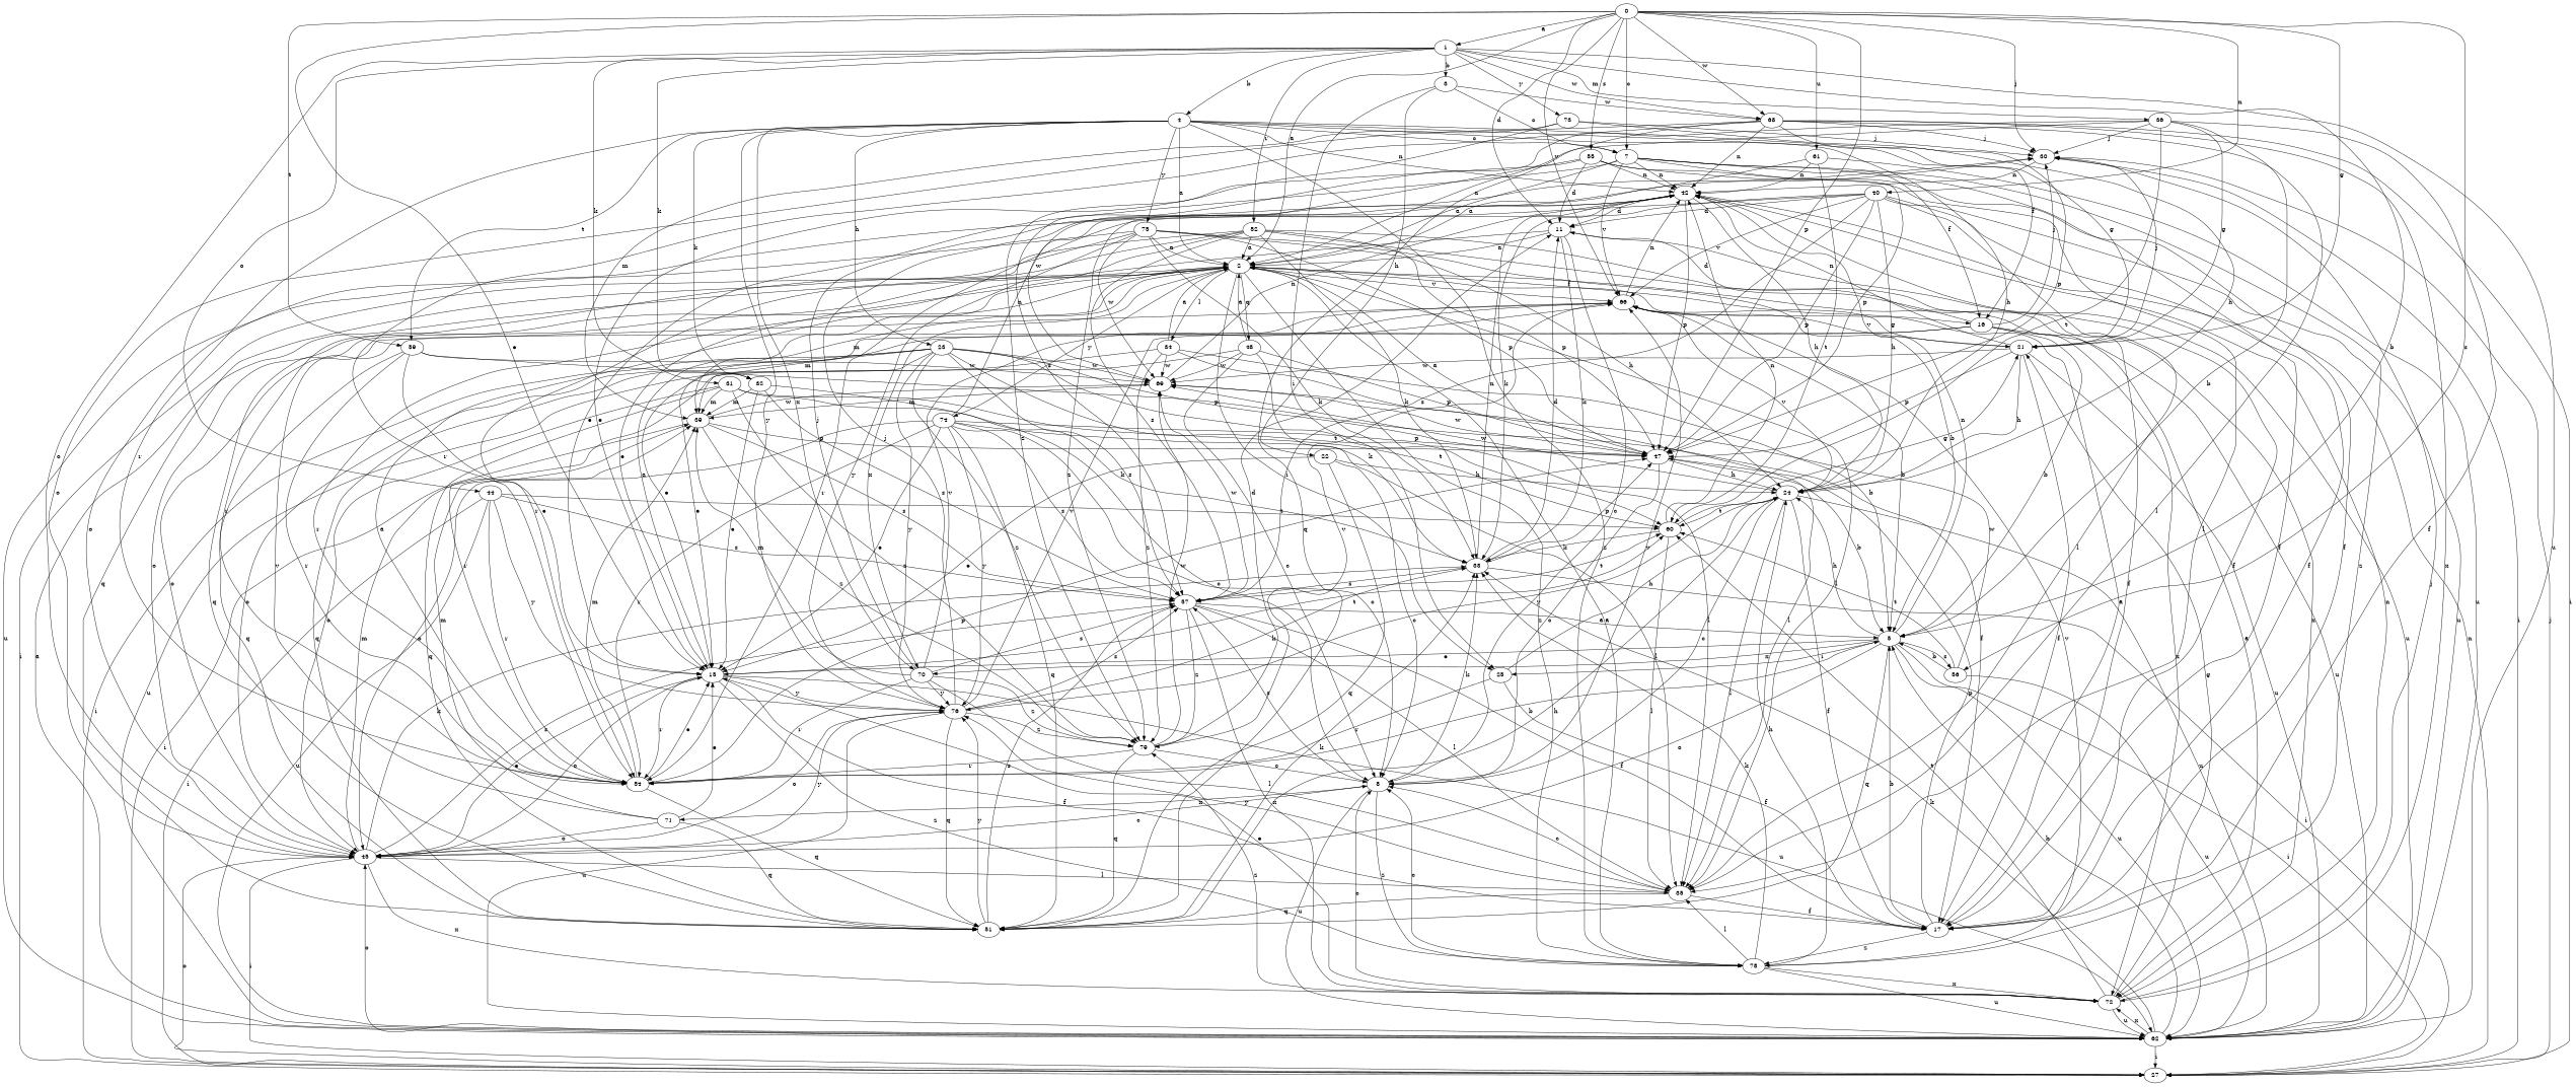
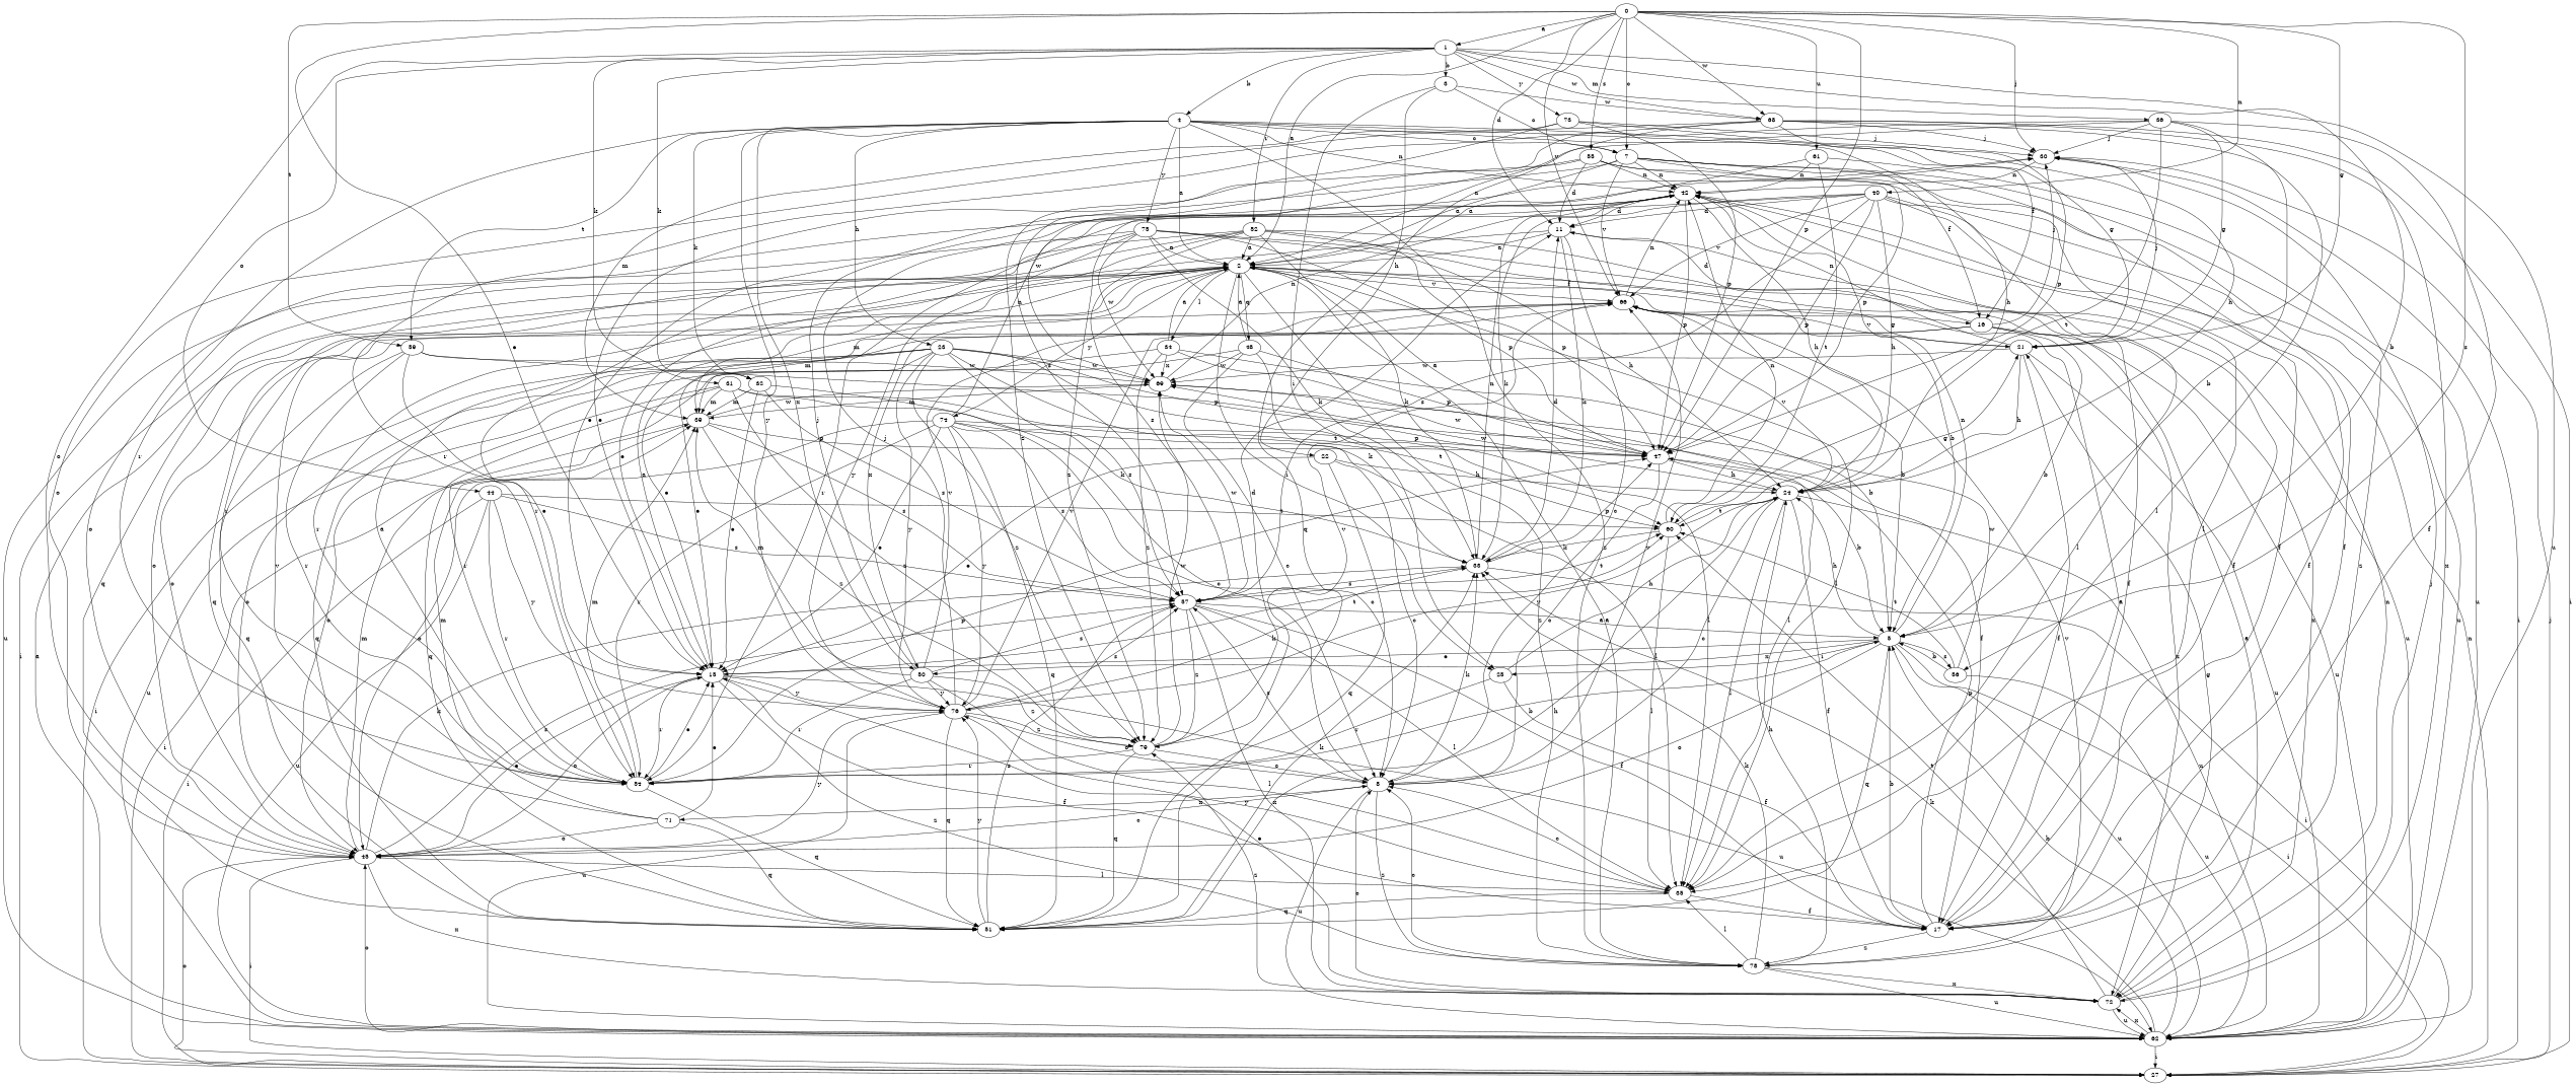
  strict digraph {
    0
    1
    2
    7
    11
    15
    21
    30
    40
    47
    55
    56
    59
    61
    66
    68
    3
    4
    5
    31
    32
    36
    44
    45
    52
    62
    73
    16
    25
    34
    35
    39
    48
    51
    54
-   70
+   70 [label=50]
    74
    78
    72
    42
    17
    8
    33
    76
    60
    24
    69
    27
    57
    22
    23
    75
    79
    71
    0 -> 1 [label=a]
    0 -> 2 [label=a]
    0 -> 7 [label=c]
    0 -> 11 [label=d]
    0 -> 15 [label=e]
    0 -> 21 [label=g]
    0 -> 30 [label=j]
    0 -> 40 [label=n]
    0 -> 47 [label=p]
    0 -> 55 [label=s]
    0 -> 56 [label=s]
    0 -> 59 [label=t]
    0 -> 61 [label=u]
    0 -> 66 [label=v]
    0 -> 68 [label=w]
    1 -> 68 [label=w]
    1 -> 3 [label=b]
    1 -> 4 [label=b]
    1 -> 5 [label=b]
    1 -> 31 [label=k]
    1 -> 32 [label=k]
    1 -> 36 [label=m]
    1 -> 44 [label=o]
    1 -> 45 [label=o]
    1 -> 52 [label=r]
    1 -> 62 [label=u]
    1 -> 73 [label=y]
    2 -> 66 [label=v]
    2 -> 45 [label=o]
    2 -> 16 [label=f]
    2 -> 25 [label=i]
    2 -> 34 [label=l]
    2 -> 35 [label=l]
    2 -> 39 [label=m]
    2 -> 48 [label=q]
    2 -> 51 [label=q]
    2 -> 54 [label=r]
    2 -> 70 [label=x]
    2 -> 74 [label=y]
    2 -> 78 [label=z]
    2 -> 72 [label=a]
    7 -> 2 [label=a]
    7 -> 15 [label=e]
    7 -> 47 [label=p]
    7 -> 66 [label=v]
    7 -> 16 [label=f]
    7 -> 78 [label=z]
    7 -> 42 [label=n]
    7 -> 17 [label=f]
    11 -> 2 [label=a]
    11 -> 62 [label=u]
    11 -> 54 [label=r]
    11 -> 8 [label=c]
    11 -> 33 [label=k]
    15 -> 2 [label=a]
    15 -> 45 [label=o]
    15 -> 62 [label=u]
    15 -> 54 [label=r]
    15 -> 78 [label=z]
    15 -> 17 [label=f]
    15 -> 76 [label=y]
    15 -> 60 [label=t]
    21 -> 30 [label=j]
-   21 -> 47 [label=p]
+   73 -> 47 [label=p]
    21 -> 66 [label=v]
    21 -> 62 [label=u]
    21 -> 42 [label=n]
    21 -> 17 [label=f]
    21 -> 24 [label=h]
    21 -> 69 [label=w]
    30 -> 42 [label=n]
    30 -> 27 [label=i]
    40 -> 11 [label=d]
    40 -> 47 [label=p]
    40 -> 66 [label=v]
    40 -> 45 [label=o]
    40 -> 62 [label=u]
    40 -> 35 [label=l]
    40 -> 54 [label=r]
    40 -> 17 [label=f]
    40 -> 24 [label=h]
    40 -> 57 [label=s]
    47 -> 2 [label=a]
    47 -> 5 [label=b]
    47 -> 8 [label=c]
    47 -> 24 [label=h]
    47 -> 69 [label=w]
    55 -> 11 [label=d]
    55 -> 15 [label=e]
    55 -> 35 [label=l]
    55 -> 42 [label=n]
    55 -> 17 [label=f]
    55 -> 69 [label=w]
    56 -> 5 [label=b]
    56 -> 62 [label=u]
    56 -> 60 [label=t]
    56 -> 69 [label=w]
    59 -> 15 [label=e]
    59 -> 51 [label=q]
    59 -> 54 [label=r]
    59 -> 17 [label=f]
    59 -> 69 [label=w]
    61 -> 2 [label=a]
    61 -> 62 [label=u]
    61 -> 42 [label=n]
    61 -> 60 [label=t]
    66 -> 21 [label=g]
    66 -> 5 [label=b]
    66 -> 45 [label=o]
    66 -> 42 [label=n]
    68 -> 30 [label=j]
    68 -> 47 [label=p]
    68 -> 45 [label=o]
    68 -> 35 [label=l]
    68 -> 51 [label=q]
    68 -> 54 [label=r]
    68 -> 72 [label=x]
-   68 -> 42 [label=n]
    68 -> 27 [label=i]
    3 -> 7 [label=c]
    3 -> 68 [label=w]
    3 -> 25 [label=i]
    3 -> 22 [label=h]
    4 -> 2 [label=a]
    4 -> 7 [label=c]
    4 -> 21 [label=g]
    4 -> 59 [label=t]
    4 -> 32 [label=k]
    4 -> 16 [label=f]
    4 -> 54 [label=r]
    4 -> 70 [label=x]
    4 -> 78 [label=z]
    4 -> 42 [label=n]
    4 -> 76 [label=y]
    4 -> 24 [label=h]
    4 -> 23 [label=h]
    4 -> 75 [label=y]
    5 -> 15 [label=e]
    5 -> 56 [label=s]
    5 -> 45 [label=o]
    5 -> 62 [label=u]
    5 -> 25 [label=i]
    5 -> 51 [label=q]
    5 -> 70 [label=x]
    5 -> 42 [label=n]
    5 -> 24 [label=h]
    5 -> 27 [label=i]
    31 -> 45 [label=o]
    31 -> 39 [label=m]
    31 -> 51 [label=q]
    31 -> 33 [label=k]
    31 -> 60 [label=t]
    31 -> 79 [label=z]
    32 -> 15 [label=e]
    32 -> 39 [label=m]
    32 -> 8 [label=c]
    32 -> 57 [label=s]
    36 -> 2 [label=a]
    36 -> 21 [label=g]
    36 -> 30 [label=j]
    36 -> 5 [label=b]
    36 -> 17 [label=f]
    36 -> 60 [label=t]
    36 -> 57 [label=s]
    44 -> 62 [label=u]
    44 -> 54 [label=r]
    44 -> 76 [label=y]
    44 -> 60 [label=t]
    44 -> 27 [label=i]
    44 -> 57 [label=s]
    45 -> 15 [label=e]
    45 -> 35 [label=l]
    45 -> 39 [label=m]
    45 -> 72 [label=x]
    45 -> 8 [label=c]
    45 -> 33 [label=k]
    45 -> 76 [label=y]
    45 -> 27 [label=i]
    45 -> 57 [label=s]
    52 -> 2 [label=a]
    52 -> 15 [label=e]
    52 -> 47 [label=p]
    52 -> 51 [label=q]
    52 -> 72 [label=x]
    52 -> 17 [label=f]
    52 -> 33 [label=k]
    52 -> 27 [label=i]
    52 -> 57 [label=s]
    62 -> 2 [label=a]
    62 -> 5 [label=b]
    62 -> 45 [label=o]
    62 -> 72 [label=x]
    62 -> 33 [label=k]
    62 -> 27 [label=i]
    73 -> 30 [label=j]
    73 -> 39 [label=m]
    73 -> 24 [label=h]
    73 -> 79 [label=z]
    16 -> 11 [label=d]
    16 -> 15 [label=e]
    16 -> 30 [label=j]
    16 -> 5 [label=b]
    16 -> 62 [label=u]
    16 -> 39 [label=m]
    16 -> 72 [label=x]
    25 -> 54 [label=r]
    25 -> 17 [label=f]
    25 -> 24 [label=h]
    34 -> 2 [label=a]
    34 -> 5 [label=b]
    34 -> 62 [label=u]
    34 -> 35 [label=l]
-   34 -> 69 [label=w]
+   34 -> 69 [label=x]
    34 -> 79 [label=z]
    35 -> 51 [label=q]
    35 -> 17 [label=f]
    35 -> 8 [label=c]
    35 -> 76 [label=y]
    39 -> 47 [label=p]
    39 -> 69 [label=w]
    39 -> 27 [label=i]
    39 -> 57 [label=s]
    39 -> 79 [label=z]
    48 -> 2 [label=a]
    48 -> 47 [label=p]
    48 -> 54 [label=r]
    48 -> 8 [label=c]
    48 -> 33 [label=k]
    48 -> 69 [label=w]
    51 -> 33 [label=k]
    51 -> 76 [label=y]
    51 -> 24 [label=h]
    51 -> 57 [label=s]
    54 -> 2 [label=a]
    54 -> 15 [label=e]
    54 -> 47 [label=p]
    54 -> 5 [label=b]
    54 -> 39 [label=m]
    54 -> 51 [label=q]
    70 -> 30 [label=j]
    70 -> 66 [label=v]
    70 -> 35 [label=l]
    70 -> 39 [label=m]
    70 -> 54 [label=r]
    70 -> 76 [label=y]
    70 -> 57 [label=s]
    70 -> 79 [label=z]
    74 -> 15 [label=e]
    74 -> 47 [label=p]
    74 -> 45 [label=o]
    74 -> 35 [label=l]
    74 -> 51 [label=q]
    74 -> 54 [label=r]
    74 -> 42 [label=n]
    74 -> 8 [label=c]
    74 -> 76 [label=y]
    74 -> 57 [label=s]
    78 -> 2 [label=a]
    78 -> 66 [label=v]
    78 -> 62 [label=u]
    78 -> 35 [label=l]
    78 -> 72 [label=x]
    78 -> 8 [label=c]
    78 -> 33 [label=k]
    78 -> 24 [label=h]
    72 -> 15 [label=e]
    72 -> 21 [label=g]
    72 -> 30 [label=j]
    72 -> 62 [label=u]
    72 -> 42 [label=n]
    72 -> 8 [label=c]
    72 -> 60 [label=t]
    72 -> 79 [label=z]
    42 -> 11 [label=d]
    42 -> 47 [label=p]
    42 -> 17 [label=f]
    42 -> 33 [label=k]
    42 -> 24 [label=h]
    42 -> 79 [label=z]
    17 -> 2 [label=a]
    17 -> 47 [label=p]
    17 -> 5 [label=b]
    17 -> 78 [label=z]
    8 -> 66 [label=v]
    8 -> 62 [label=u]
    8 -> 78 [label=z]
    8 -> 33 [label=k]
    8 -> 57 [label=s]
    8 -> 71 [label=x]
    33 -> 11 [label=d]
    33 -> 47 [label=p]
    33 -> 42 [label=n]
    33 -> 27 [label=i]
    33 -> 57 [label=s]
    76 -> 30 [label=j]
    76 -> 66 [label=v]
-   76 -> 45 [label=o]
+   76 -> 8 [label=o]
    76 -> 62 [label=u]
    76 -> 51 [label=q]
    76 -> 33 [label=k]
    76 -> 57 [label=s]
    76 -> 79 [label=z]
    60 -> 21 [label=g]
    60 -> 35 [label=l]
    60 -> 42 [label=n]
    60 -> 33 [label=k]
    24 -> 66 [label=v]
    24 -> 62 [label=u]
    24 -> 35 [label=l]
    24 -> 17 [label=f]
    24 -> 8 [label=c]
    24 -> 76 [label=y]
    24 -> 60 [label=t]
    24 -> 69 [label=w]
    69 -> 39 [label=m]
    69 -> 42 [label=n]
    27 -> 30 [label=j]
    27 -> 45 [label=o]
    27 -> 42 [label=n]
    57 -> 5 [label=a]
    57 -> 35 [label=l]
    57 -> 72 [label=x]
    57 -> 17 [label=f]
    57 -> 60 [label=t]
    57 -> 69 [label=w]
    57 -> 79 [label=z]
    22 -> 15 [label=e]
    22 -> 51 [label=q]
    22 -> 8 [label=c]
    22 -> 24 [label=h]
    23 -> 15 [label=e]
    23 -> 47 [label=p]
    23 -> 45 [label=o]
    23 -> 35 [label=l]
    23 -> 51 [label=q]
    23 -> 76 [label=y]
    23 -> 60 [label=t]
    23 -> 69 [label=w]
    23 -> 27 [label=i]
    23 -> 57 [label=s]
    23 -> 79 [label=z]
    75 -> 2 [label=a]
    75 -> 47 [label=p]
    75 -> 5 [label=b]
    75 -> 62 [label=u]
    75 -> 54 [label=r]
    75 -> 33 [label=k]
    75 -> 76 [label=y]
    75 -> 24 [label=h]
    75 -> 69 [label=w]
    79 -> 11 [label=d]
    79 -> 66 [label=v]
    79 -> 51 [label=q]
    79 -> 54 [label=r]
    79 -> 8 [label=c]
    79 -> 69 [label=w]
    71 -> 15 [label=e]
    71 -> 66 [label=v]
    71 -> 45 [label=o]
    71 -> 39 [label=m]
    71 -> 51 [label=q]
  }
